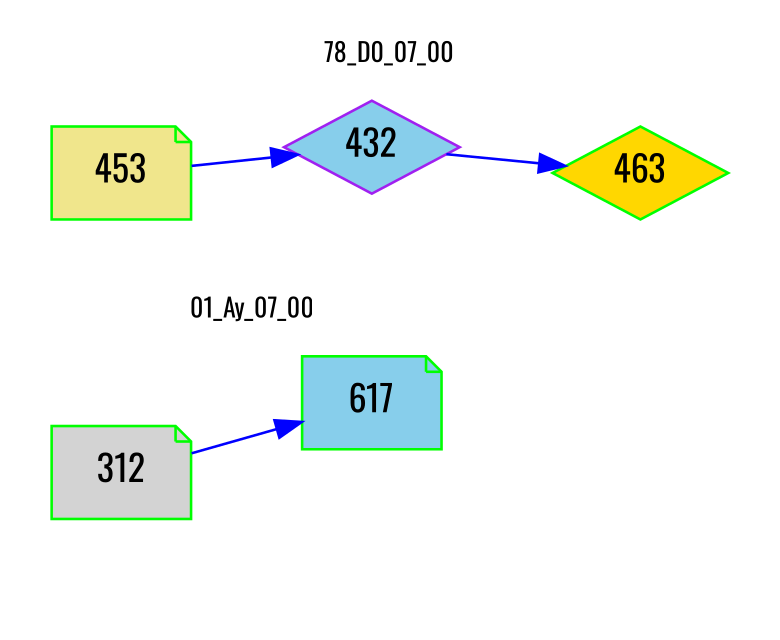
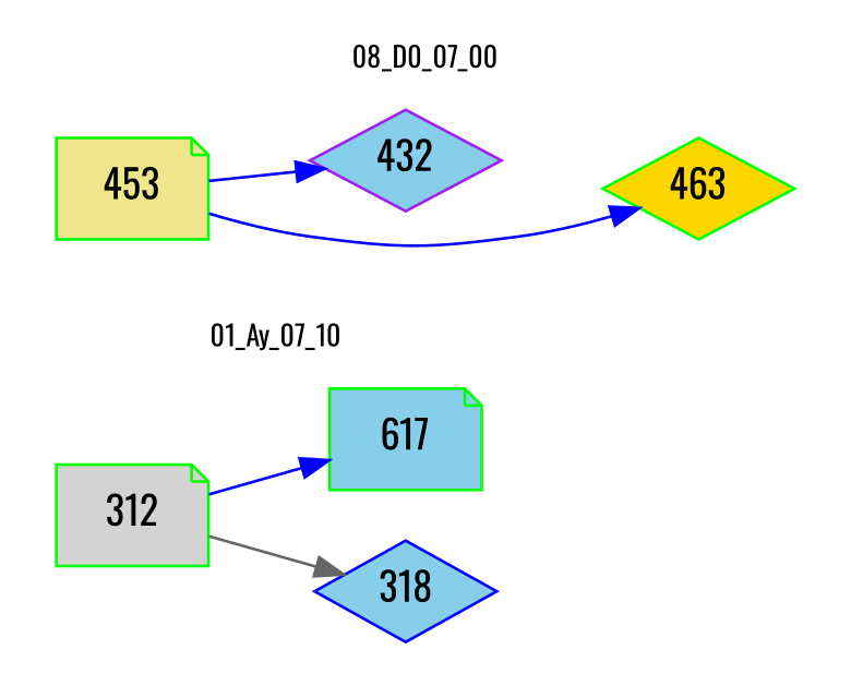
  digraph {
    fontname=Oswald
    rankdir=LR
    node [color=green fillcolor=skyblue fontname=Oswald shape=note style=filled]
    edge [color=blue fontname=Oswald]
    n1 [fillcolor=lightgrey label=312]
+   n2 [color=blue label=318 shape=diamond]
    n3 [label=617]
    n4 [fillcolor=khaki label=453]
    n5 [fillcolor=gold label=463 shape=diamond]
    n6 [color=purple label=432 shape=diamond]
    subgraph cluster_1 {
      color=white
      fontsize=10
-     label="01_Ay_07_00"
+     label="01_Ay_07_10"
      n1
+     n2
      n3
    }
    subgraph cluster_2 {
      color=white
      fontsize=10
-     label="78_D0_07_00"
+     label="08_D0_07_00"
      n4
      n5
      n6
    }
+   n1 -> n2 [color=gray40]
    n1 -> n3
-   n6 -> n5
+   n4 -> n5
    n4 -> n6
  }
